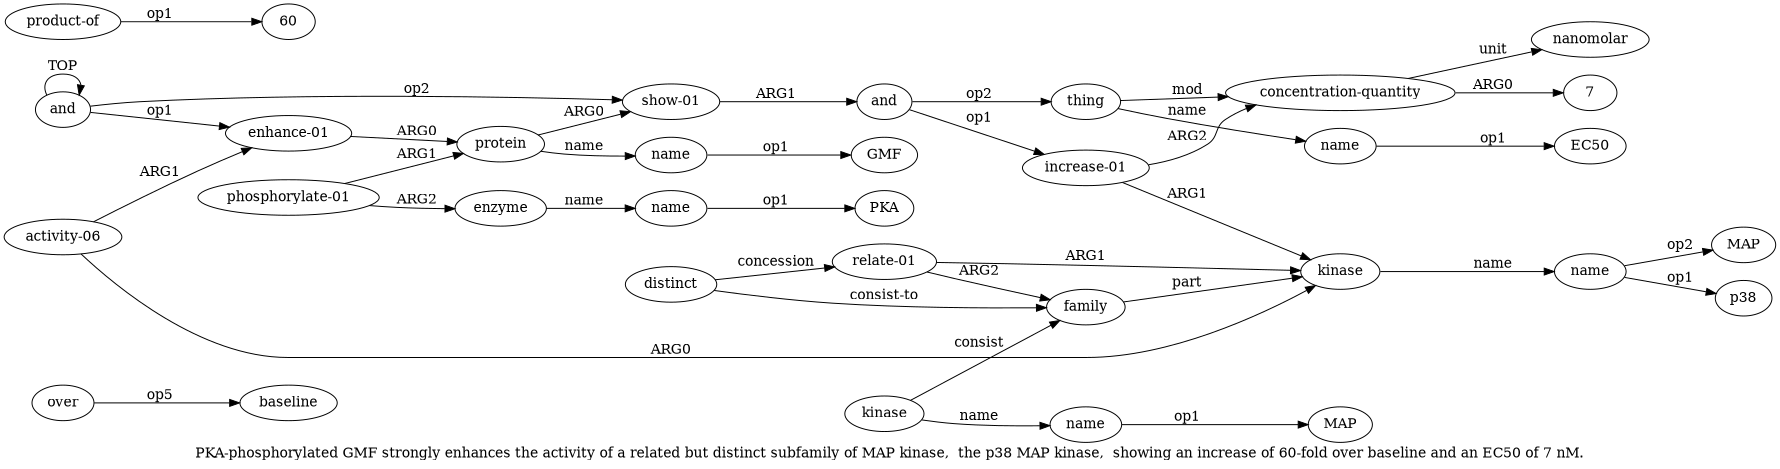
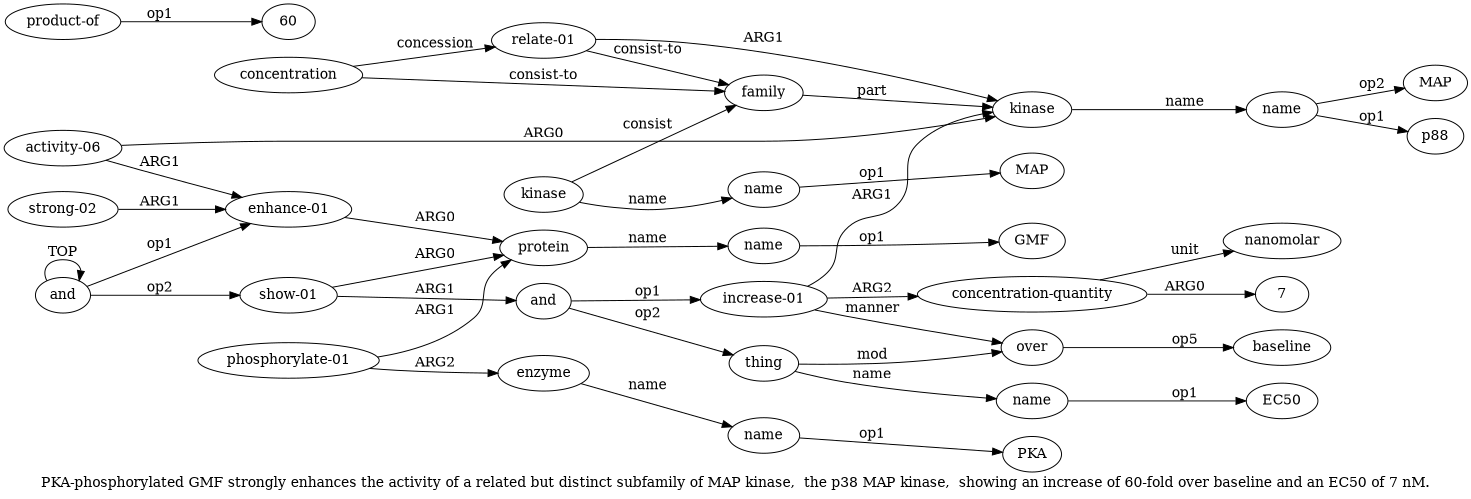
  digraph {
    label="PKA-phosphorylated GMF strongly enhances the activity of a related but distinct subfamily of MAP kinase,  the p38 MAP kinase,  showing an increase of 60-fold over baseline and an EC50 of 7 nM."
    rankdir=LR
    node [color=black gold_ind=-1 gold_label=name test_ind=-1 test_label=name]
    edge [color=black gold_label=op1 test_label=op1]
    n1 [gold_ind=20 gold_label=over label=over test_ind=20 test_label=over]
    n2 [gold_ind=21 gold_label=baseline label=baseline test_ind=21 test_label=baseline]
    n3 [gold_ind=22 gold_label=thing label=thing test_ind=22 test_label=thing]
    n4 [gold_ind=23 label=name test_ind=23]
    n5 [gold_ind=24 gold_label="concentration-quantity" label="concentration-quantity" test_ind=24 test_label="concentration-quantity"]
    n6 [gold_label=EC50 label=EC50 test_label=EC50]
    n7 [gold_ind=25 gold_label=nanomolar label=nanomolar test_ind=25 test_label=nanomolar]
    n8 [gold_label=7 label=7 test_label=7]
    n9 [gold_label=PKA label=PKA test_label=PKA]
    n10 [gold_label=MAP label=MAP test_label=MAP]
    n11 [gold_label=60 label=60 test_label=60]
    n12 [gold_label=MAP label=MAP test_label=MAP]
    n13 [gold_label=GMF label=GMF test_label=GMF]
+   n14 [gold_ind=15 gold_label="strong-02" label="strong-02" test_ind=15 test_label="strong-02"]
    n15 [gold_ind=1 gold_label="enhance-01" label="enhance-01" test_ind=1 test_label="enhance-01"]
    n16 [gold_ind=2 gold_label=protein label=protein test_ind=2 test_label=protein]
    n17 [gold_ind=3 label=name test_ind=3]
    n18 [gold_ind=7 gold_label="activity-06" label="activity-06" test_ind=7 test_label="activity-06"]
    n19 [gold_ind=8 gold_label=kinase label=kinase test_ind=8 test_label=kinase]
-   n20 [gold_ind=14 gold_label=distinct label=distinct test_ind=14 test_label=distinct]
+   n20 [gold_ind=14 gold_label=distinct label=concentration test_ind=14 test_label=distinct]
    n21 [gold_ind=10 gold_label=family label=family test_ind=10 test_label=family]
    n22 [gold_ind=13 gold_label="relate-01" label="relate-01" test_ind=13 test_label="relate-01"]
    n23 [gold_ind=9 label=name test_ind=9]
    n24 [gold_ind=17 gold_label=and label=and test_ind=17 test_label=and]
    n25 [gold_ind=18 gold_label="increase-01" label="increase-01" test_ind=18 test_label="increase-01"]
    n26 [gold_ind=19 gold_label="product-of" label="product-of" test_ind=19 test_label="product-of"]
    n27 [gold_ind=16 gold_label="show-01" label="show-01" test_ind=16 test_label="show-01"]
    n28 [gold_ind=11 gold_label=kinase label=kinase test_ind=11 test_label=kinase]
    n29 [gold_ind=12 label=name test_ind=12]
-   n30 [gold_label=p38 label=p38 test_label=p38]
+   n30 [gold_label=p38 label=p88 test_label=p38]
    n31 [gold_ind=0 gold_label=and label=and test_ind=0 test_label=and]
    n32 [gold_ind=5 gold_label=enzyme label=enzyme test_ind=5 test_label=enzyme]
    n33 [gold_ind=6 label=name test_ind=6]
    n34 [gold_ind=4 gold_label="phosphorylate-01" label="phosphorylate-01" test_ind=4 test_label="phosphorylate-01"]
    n1 -> n2 [label=op5]
    n3 -> n4 [gold_label=name label=name test_label=name]
-   n3 -> n5 [gold_label=mod label=mod test_label=mod]
+   n3 -> n1 [gold_label=mod label=mod test_label=mod]
    n4 -> n6 [label=op1]
    n5 -> n7 [gold_label=unit label=unit test_label=unit]
    n5 -> n8 [gold_label=quant label=ARG0 test_label=quant]
+   n14 -> n15 [gold_label=ARG1 label=ARG1 test_label=ARG1]
    n15 -> n16 [gold_label=ARG0 label=ARG0 test_label=ARG0]
    n16 -> n17 [gold_label=name label=name test_label=name]
    n17 -> n13 [label=op1]
    n18 -> n15 [gold_label=ARG1 label=ARG1 test_label=ARG1]
    n18 -> n19 [gold_label=ARG0 label=ARG0 test_label=ARG0]
    n19 -> n23 [gold_label=name label=name test_label=name]
    n20 -> n21 [gold_label="compared-to" label="consist-to" test_label="compared-to"]
    n20 -> n22 [gold_label=concession label=concession test_label=concession]
    n21 -> n19 [gold_label=part label=part test_label=part]
    n22 -> n19 [gold_label=ARG1 label=ARG1 test_label=ARG1]
-   n22 -> n21 [gold_label=ARG2 label=ARG2 test_label=ARG2]
+   n22 -> n21 [gold_label=ARG2 label="consist-to" test_label=ARG2]
    n23 -> n12 [gold_label=op2 label=op2 test_label=op2]
    n23 -> n30 [label=op1]
    n24 -> n3 [gold_label=op2 label=op2 test_label=op2]
    n24 -> n25 [label=op1]
+   n25 -> n1 [gold_label=manner label=manner test_label=manner]
    n25 -> n5 [gold_label=ARG2 label=ARG2 test_label=ARG2]
    n25 -> n19 [gold_label=ARG1 label=ARG1 test_label=ARG1]
    n26 -> n11 [label=op1]
-   n16 -> n27 [gold_label=ARG0 label=ARG0 test_label=ARG0]
+   n27 -> n16 [gold_label=ARG0 label=ARG0 test_label=ARG0]
    n27 -> n24 [gold_label=ARG1 label=ARG1 test_label=ARG1]
    n28 -> n21 [gold_label=consist label=consist test_label=consist]
    n28 -> n29 [gold_label=name label=name test_label=name]
    n29 -> n10 [label=op1]
    n31 -> n15 [label=op1]
    n31 -> n27 [gold_label=op2 label=op2 test_label=op2]
    n31 -> n31 [gold_label=TOP label=TOP test_label=TOP]
    n32 -> n33 [gold_label=name label=name test_label=name]
    n33 -> n9 [label=op1]
    n34 -> n16 [gold_label=ARG1 label=ARG1 test_label=ARG1]
    n34 -> n32 [gold_label=ARG2 label=ARG2 test_label=ARG2]
  }
